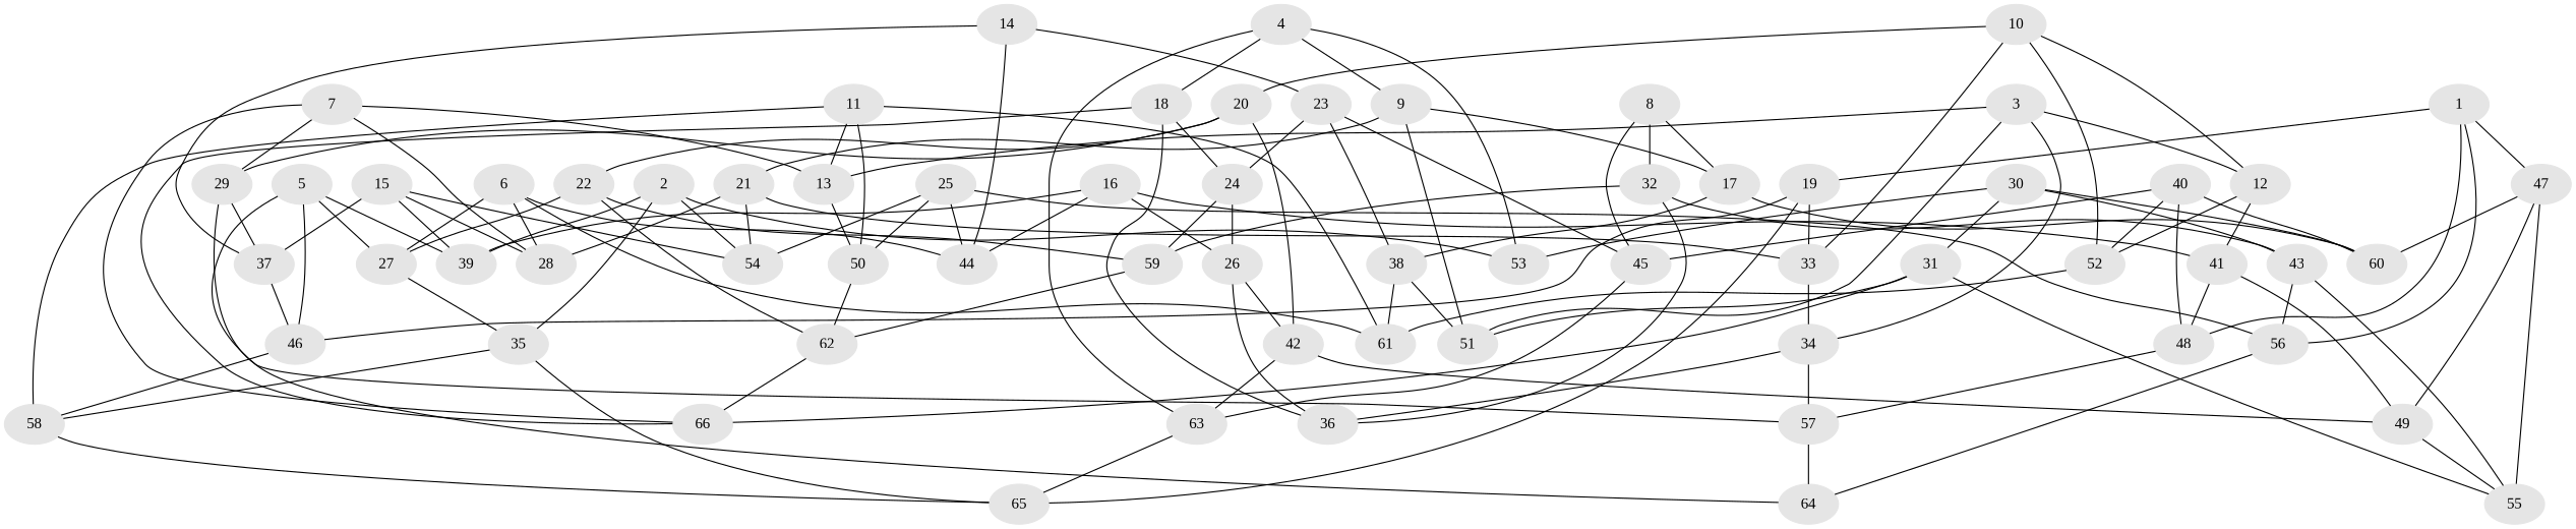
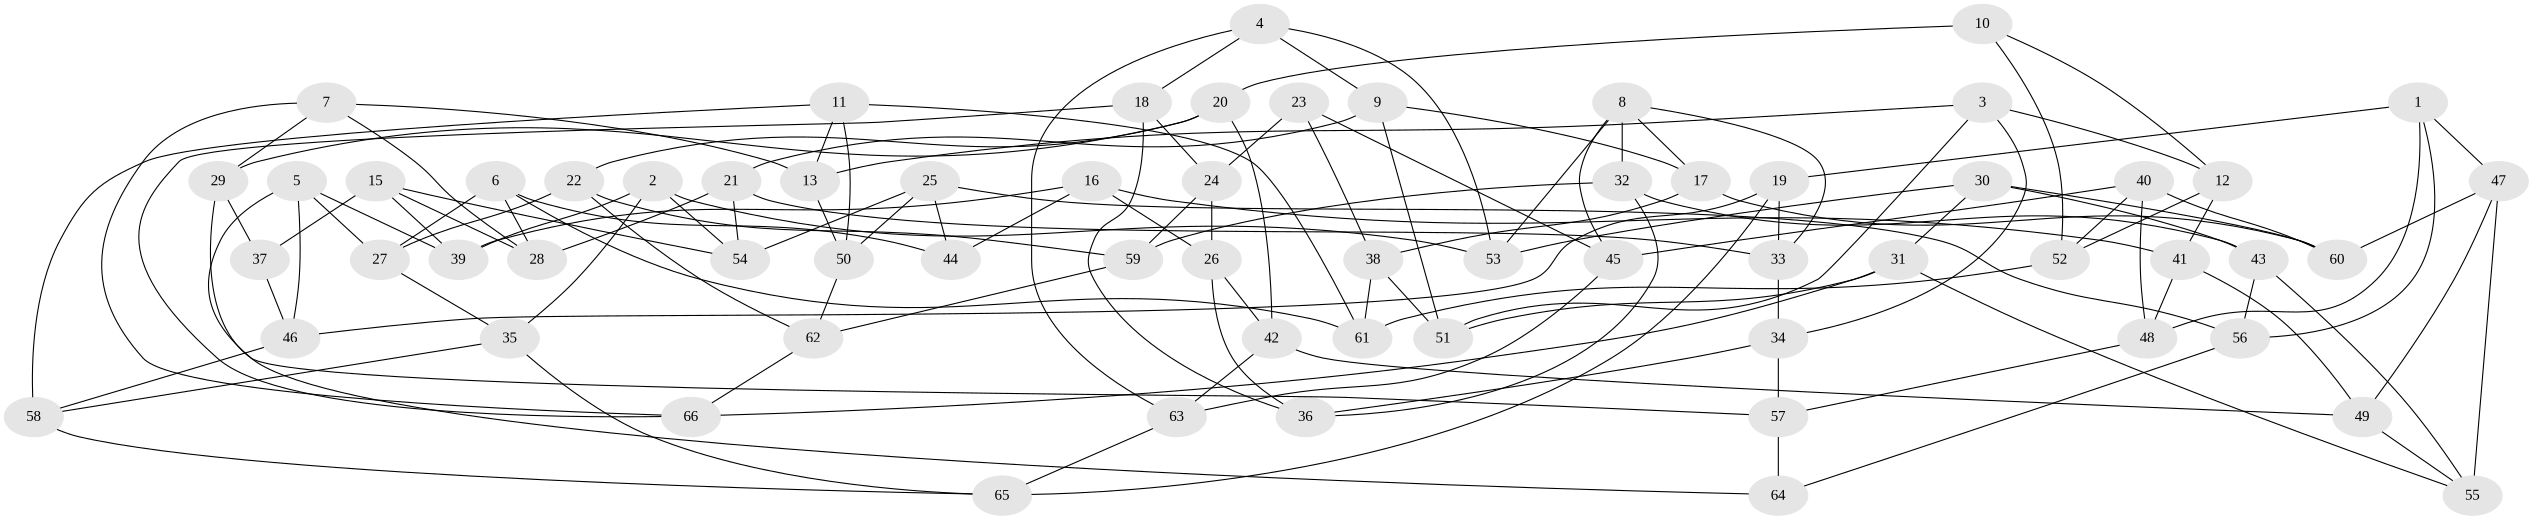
  graph {
    fontname="Liberation Serif"
    node [color=gray90 fontname="Liberation Serif" style=filled]
    edge [fontname="Liberation Serif"]
    1
    19
    47
    48
    56
    46
    33
    65
    60
    55
    49
    57
    64
    2
    35
    39
    53
    54
    58
    3
    12
    13
    34
    51
    52
    41
    50
    36
    4
    9
    18
    63
    17
    21
    66
    24
    5
    27
    6
    28
    44
    61
    7
    29
    37
    8
    32
    45
    38
    59
    43
    10
    20
    22
    42
    11
    62
-   14
    23
    15
    16
    26
    25
    30
    31
    40
    1 -- 19
    1 -- 47
    1 -- 48
    1 -- 56
    19 -- 46
    19 -- 33
    19 -- 65
    47 -- 60
    47 -- 55
    47 -- 49
    48 -- 57
    56 -- 64
    46 -- 58
    33 -- 34
    49 -- 55
    57 -- 64
    2 -- 35
    2 -- 39
    2 -- 53
    2 -- 54
    35 -- 65
    35 -- 58
    58 -- 65
    3 -- 12
    3 -- 13
    3 -- 34
    3 -- 51
    12 -- 52
    12 -- 41
    13 -- 50
    34 -- 57
    34 -- 36
    52 -- 61
    41 -- 48
    41 -- 49
    50 -- 62
    4 -- 53
    4 -- 9
    4 -- 18
    4 -- 63
    9 -- 51
    9 -- 17
    9 -- 21
    18 -- 36
    18 -- 66
    18 -- 24
    63 -- 65
    17 -- 60
    17 -- 38
    21 -- 33
    21 -- 54
    21 -- 28
    24 -- 59
    24 -- 26
    5 -- 46
    5 -- 64
    5 -- 39
    5 -- 27
    27 -- 35
    6 -- 27
    6 -- 28
    6 -- 44
    6 -- 61
    7 -- 13
    7 -- 66
    7 -- 28
    7 -- 29
    29 -- 57
    29 -- 37
    37 -- 46
+   8 -- 53
    8 -- 17
    8 -- 32
    8 -- 45
    32 -- 36
    32 -- 59
    32 -- 43
    45 -- 63
    38 -- 51
    38 -- 61
    59 -- 62
    43 -- 56
    43 -- 55
-   10 -- 33
+   8 -- 33
    10 -- 12
    10 -- 52
    10 -- 20
    20 -- 29
    20 -- 22
    20 -- 42
    22 -- 27
    22 -- 59
    22 -- 62
    42 -- 49
    42 -- 63
    11 -- 58
    11 -- 13
    11 -- 50
    11 -- 61
    62 -- 66
-   14 -- 44
-   14 -- 37
-   14 -- 23
    23 -- 24
    23 -- 45
    23 -- 38
    15 -- 39
    15 -- 54
    15 -- 28
    15 -- 37
    16 -- 39
    16 -- 41
    16 -- 44
    16 -- 26
    26 -- 36
    26 -- 42
    25 -- 56
    25 -- 54
    25 -- 50
    25 -- 44
    30 -- 60
    30 -- 53
    30 -- 43
    30 -- 31
    31 -- 55
    31 -- 51
    31 -- 66
    40 -- 48
    40 -- 60
    40 -- 52
    40 -- 45
  }
